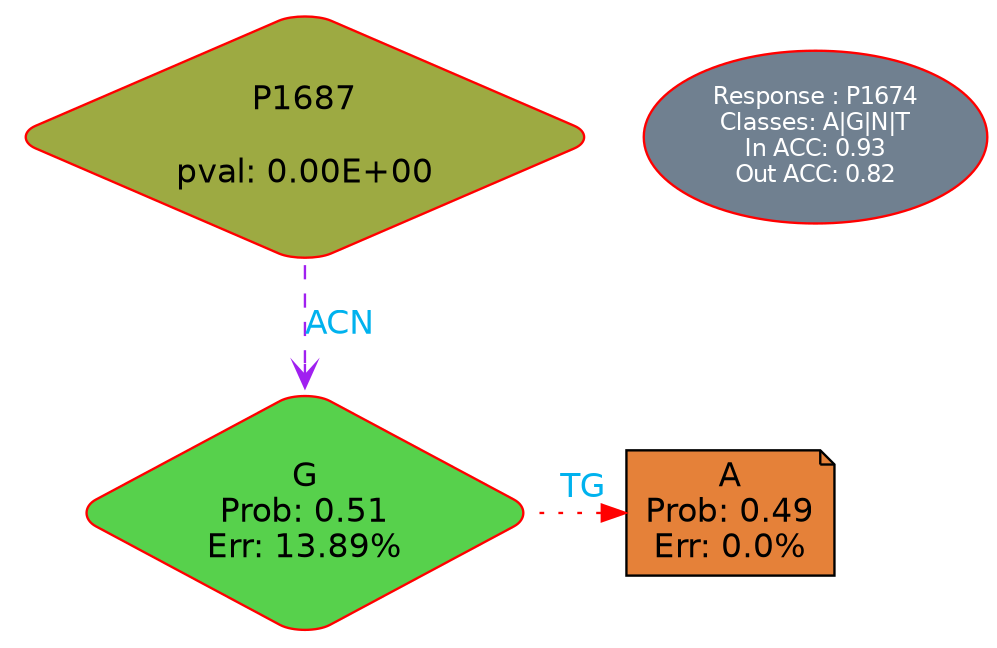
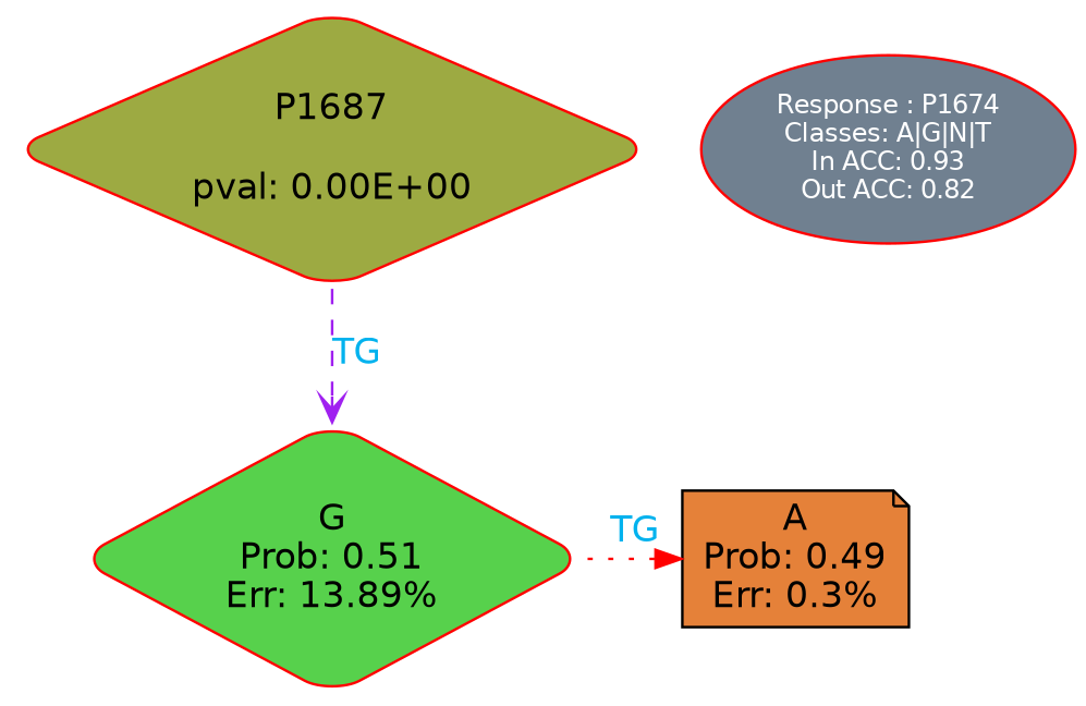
  digraph {
    ranksep=equally
    splines=polylines
    node [color=red fontname=helvetica shape=diamond style="filled, rounded"]
    edge [fontcolor=deepskyblue2 fontname=helvetica]
    n1 [fillcolor="#57d14c" label="G\nProb: 0.51\nErr: 13.89%"]
-   n2 [color=black fillcolor="#e58139" label="A\nProb: 0.49\nErr: 0.0%" shape=note]
+   n2 [color=black fillcolor="#e58139" label="A\nProb: 0.49\nErr: 0.3%" shape=note]
    n3 [align=left fillcolor=slategray fontcolor=white fontsize=10 label="Response : P1674\nClasses: A|G|N|T\nIn ACC: 0.93\nOut ACC: 0.82\n" shape=ellipse style=filled]
    n4 [fillcolor="#9daa42" label="P1687\n\npval: 0.00E+00"]
    subgraph sub_1 {
      rank=same
      n1
      n2
    }
    subgraph sub_2 {
      rank=same
      n3
      n4
    }
    n1 -> n2 [arrowhead=normal color=red label=TG style=dotted]
-   n4 -> n1 [arrowhead=vee color=purple label=ACN style=dashed]
+   n4 -> n1 [arrowhead=vee color=purple label=TG style=dashed]
  }
